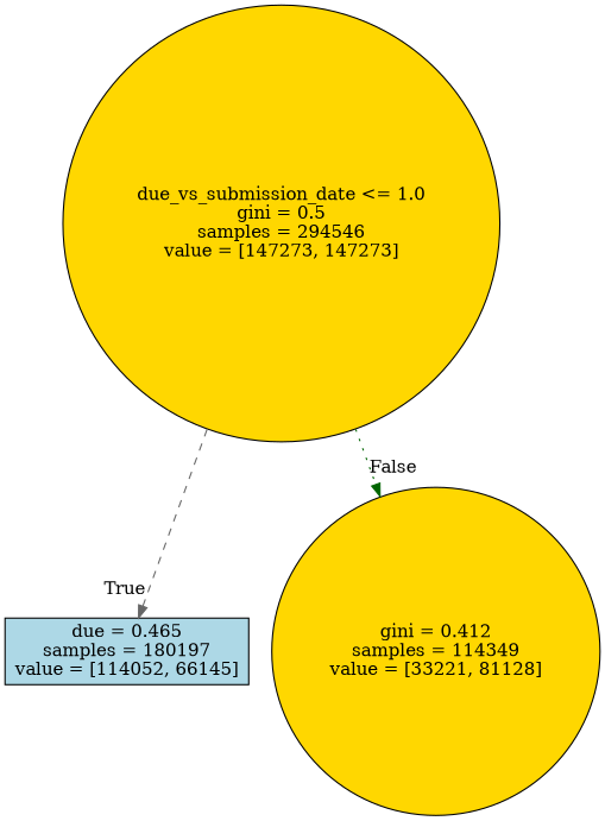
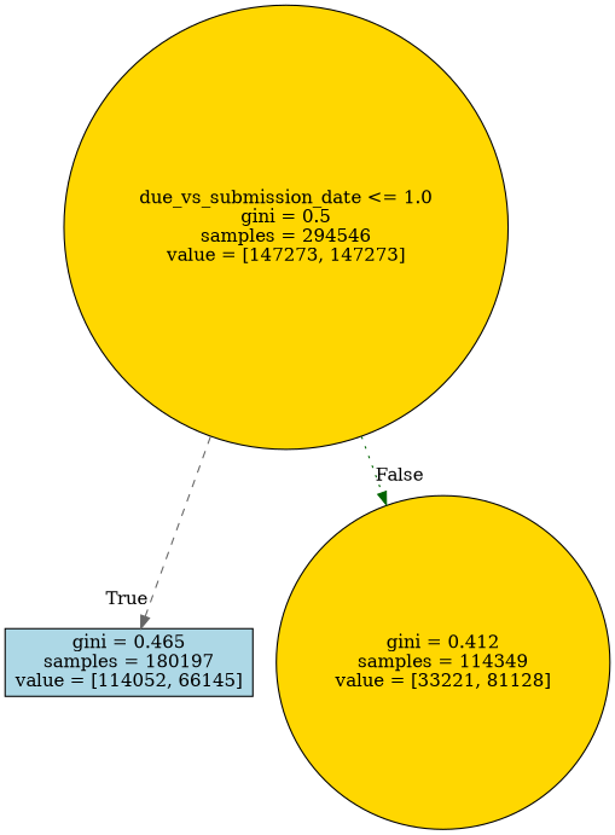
  digraph {
    node [color=black fillcolor=gold shape=circle style=filled]
    edge [labeldistance=2.5]
    n1 [label="due_vs_submission_date <= 1.0\ngini = 0.5\nsamples = 294546\nvalue = [147273, 147273]"]
-   n2 [fillcolor=lightblue label="due = 0.465\nsamples = 180197\nvalue = [114052, 66145]" shape=box]
+   n2 [fillcolor=lightblue label="gini = 0.465\nsamples = 180197\nvalue = [114052, 66145]" shape=box]
    n3 [label="gini = 0.412\nsamples = 114349\nvalue = [33221, 81128]"]
    n1 -> n2 [headlabel=True labelangle=45 color=gray40 style=dashed]
    n1 -> n3 [headlabel=False labelangle=-45 color=darkgreen style=dotted]
  }
